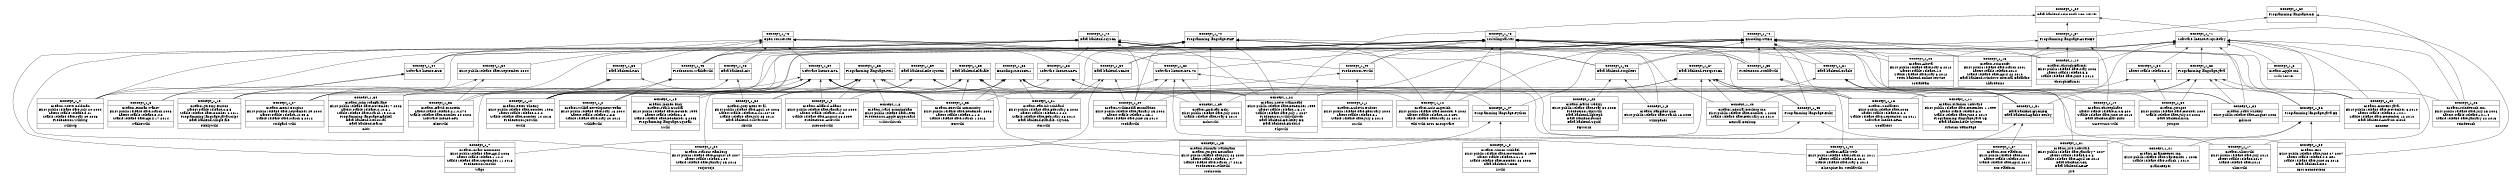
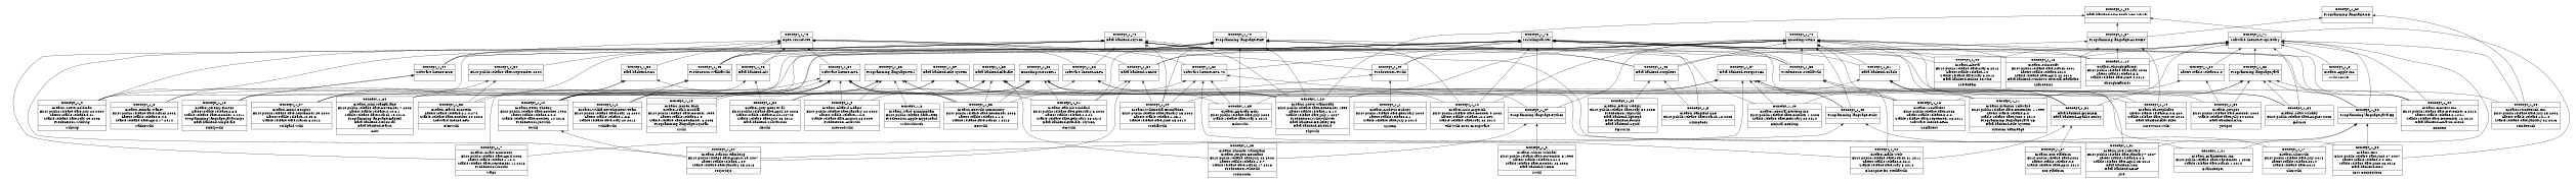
  digraph {
    rankdir=BT
    node [shape=record]
    n1 [label="{Concept_1_36|Creator:David Ornstein\nLatest stable release:2.1.0.274\nStable release date:October 20 2008\nSoftware license:CPL\n|FlexWiki\n}"]
    n2 [label="{Concept_1_50|First public release date:September 2004\n|}"]
    n3 [label="{Concept_1_57|Programming language:ASP.NET\n|}"]
    n4 [label="{Concept_1_59|Data backend:File system\n|}"]
    n5 [label="{Concept_1_11|Creator:Traction Software\nFirst public release date:December 1 1999\nLatest stable release:6.0\nStable release date:June 2 2014\nProgramming language:Java SE\nData backend:File System\n|Traction TeamPage\n}"]
    n6 [label="{Concept_1_61|Data backend:Oracle\n|}"]
    n7 [label="{Concept_1_63|Data backend:Flat-file\n|}"]
    n8 [label="{Concept_1_68|Programming language:Java\n|}"]
    n9 [label="{Concept_1_71|Software license:Proprietary\n|}"]
    n10 [label="{Concept_1_41|Creator:BrainKeeper Inc.\nFirst public release date:September 1 2005\nStable release date:March 1 2010\n|BrainKeeper\n}"]
    n11 [label="{Concept_1_56|Programming language:Java EE\n|}"]
    n12 [label="{Concept_1_72|Data backend:MySQL\n|}"]
    n13 [label="{Concept_1_40|Creator:Central Desktop Inc.\nFirst public release date:October 1 2005\nStable release date:February 22 2010\n|Central Desktop\n}"]
    n14 [label="{Concept_1_52|Latest stable release:2.0\n|}"]
    n15 [label="{Concept_1_67|Data backend:PostgreSQL\n|}"]
    n16 [label="{Concept_1_70|Programming language:PHP\n|}"]
    n17 [label="{Concept_1_4|Creator:Steve Goldman\nFirst public release date:July 20 2004\nLatest stable release:5.01\nStable release date:May 29 2008\nPredecessor:Wikiwig\n|Wikiwig\n}"]
    n18 [label="{Concept_1_69|Software license:GPL\n|}"]
    n19 [label="{Concept_1_75|Multilingual:Yes\n|}"]
    n20 [label="{Concept_1_33|Creator:IBM\nFirst public release date:June 27 2007\nLatest stable release:4.5 CR1\nStable release date:June 26 2013\nData backend:DB2\n|IBM Connections\n}"]
    n21 [label="{Concept_1_64|Data backend:Microsoft SQL Server\n|}"]
    n22 [label="{Concept_1_31|Creator:Jive Software\nFirst public release date:January 7 2007\nLatest stable release:5.0.3\nStable release date:April 25 2012\nData backend:SQL\nData backend:LDAP\n|Jive\n}"]
    n23 [label="{Concept_1_66|Encoding:ISO8859-1\n|}"]
    n24 [label="{Concept_1_74|Encoding:UTF-8\n|}"]
    n25 [label="{Concept_1_5|Creator:Tangient LLC\nFirst public release date:March 18 2005\n|Wikispaces\n}"]
    n26 [label="{Concept_1_46|Data backend:MogileFS\n|}"]
    n27 [label="{Concept_1_9|Creator:Clifford Adams\nFirst public release date:January 22 2000\nLatest stable release:1.0.5\nStable release date:August 28 2009\nPredecessor:AtisWiki\n|UseModWiki\n}"]
    n28 [label="{Concept_1_65|Programming language:Perl\n|}"]
    n29 [label="{Concept_1_13|Creator:Jeremy Ruston\nLatest stable release:2.6.5\nStable release date:October 6 2011\nProgramming language:JavaScript\nData backend:Single file\n|TiddlyWiki\n}"]
    n30 [label="{Concept_1_44|Software license:BSD\n|}"]
    n31 [label="{Concept_1_30|Creator:JotSpot\nFirst public release date:October 2004\nStable release date:July 24 2006\nData backend:XML\n|JotSpot\n}"]
    n32 [label="{Concept_1_7|Creator:Grass Commons\nFirst public release date:April 2006\nLatest stable release:1.12.0\nStable release date:September 11 2013\nPredecessor:Instiki\n|Wagn\n}"]
    n33 [label="{Concept_1_45|Programming language:Ruby\n|}"]
    n34 [label="{Concept_1_16|Creator:Socialtext\nFirst public release date:2003\nLatest stable release:5.0.0\nStable release date:September 28 2011\nSoftware license:CPAL\n|Socialtext\n}"]
    n35 [label="{Concept_1_24|Creator:Marcus Ramberg\nFirst public release date:August 29 2007\nLatest stable release:1.09\nStable release date:January 25 2013\n|MojoMojo\n}"]
    n36 [label="{Concept_1_54|Data backend:SQLite\n|}"]
-   n37 [label="{Concept_1_28|Creator:Altova\nFirst public release date:May 6 2012\nLatest stable release:1.0\nStable release date:May 6 2012\nPeter backend:Online service\n|MetaTeam\n}"]
+   n37 [label="{Concept_1_28|Creator:Altova\nFirst public release date:May 6 2012\nLatest stable release:1.0\nStable release date:May 6 2012\nData backend:Online service\n|MetaTeam\n}"]
    n38 [label="{Concept_1_27|Creator:Henri Bergius\nFirst public release date:September 29 2004\nLatest stable release:10.05.6\nStable release date:March 6 2012\n|Midgard Wiki\n}"]
    n39 [label="{Concept_1_55|Data backend:RCS\n|}"]
    n40 [label="{Concept_1_58|Software license:LGPL\n|}"]
    n41 [label="{Concept_1_34|Creator:John MacFarlane\nFirst public release date:November 7 2008\nLatest stable release:4.10.3.1\nStable release date:March 19 2013\nProgramming language:Haskell\nData backend:Mercurial\nData backend:Darcs\n|Gitit\n}"]
    n42 [label="{Concept_1_48|Data backend:Git\n|}"]
    n43 [label="{Concept_1_18|Creator:Microsoft\nFirst public release date:March 2001\nLatest stable release:2010\nStable release date:April 22 2010\nData backend:Windows Internal Database\n|SharePoint\n}"]
    n44 [label="{Concept_1_42|Creator:Hallo Welt\nFirst public release date:March 31 2011\nLatest stable release:2.22.2\nStable release date:May 8 2014\n|BlueSpice for MediaWiki\n}"]
    n45 [label="{Concept_1_53|Predecessor:MediaWiki\n|}"]
    n46 [label="{Concept_1_62|Software license:GPL v2\n|}"]
    n47 [label="{Concept_1_35|Creator:Foswiki community\nFirst public release date:December 2008\nLatest stable release:1.1.8\nStable release date:March 1 2013\n|Foswiki\n}"]
    n48 [label="{Concept_1_49|Predecessor:TWiki\n|}"]
    n49 [label="{Concept_1_14|Creator:ThoughtFarmer\nFirst public release date:May 2006\nLatest stable release:5.5\nStable release date:June 4 2012\n|ThoughtFarmer\n}"]
    n50 [label="{Concept_1_2|Creator:Wikka Development Team\nFirst public release date:May 16 2004\nLatest stable release:1.3.3\nStable release date:May 20 2012\n|WikkaWiki\n}"]
    n51 [label="{Concept_1_43|Predecessor:WakkaWiki\n|}"]
    n52 [label="{Concept_1_8|Creator:Roman Ivanov\nFirst public release date:March 2003\nLatest stable release:5.4.0\nStable release date:April 17 2014\n|WackoWiki\n}"]
    n53 [label="{Concept_1_17|Creator:SlimWiki\nFirst public release date:July 2014\nLatest stable release:2014\nStable release date:2014\n|SlimWiki\n}"]
    n54 [label="{Concept_1_23|Creator:David Weekly\nFirst public release date:May 30 2005\nPredecessor:TipiWiki\nData backend:lighttpd\nData backend:Pound\nData backend:Squid\n|PBworks\n}"]
    n55 [label="{Concept_1_29|Creator:Wikimedia Foundation\nFirst public release date:January 25 2002\nLatest stable release:1.23.1\nStable release date:June 25 2014\n|MediaWiki\n}"]
    n56 [label="{Concept_1_21|Creator:Patrick Michaud\nFirst public release date:February 6 2002\nLatest stable release:2.2.62\nStable release date:February 28 2014\nData backend:Flat-file. MySQL\n|PmWiki\n}"]
    n57 [label="{Concept_1_15|Creator:Jochen Rick\nCreator:Mark Guzdial\nFirst public release date:October 1999\nLatest stable release:1.5\nStable release date:December 6 2005\nProgramming language:Squeak\n|Swiki\n}"]
    n58 [label="{Concept_1_38|Creator:Matt Wiseley\nFirst public release date:August 2003\n|EditMe\n}"]
    n59 [label="{Concept_1_3|Creator:Ward Cunningham\nFirst public release date:1995\nPredecessor:Apple HyperCard\n|WikiWikiWeb\n}"]
-   n60 [label="{Concept_1_20|Creator:Qontext Java.\nFirst public release date:November 6 2010\nLatest stable release:0.144.1\nStable release date:December 12 2010\nData backend:Amazon Cloud\n|Qontext\n}"]
+   n60 [label="{Concept_1_20|Creator:Qontext Inc.\nFirst public release date:November 6 2010\nLatest stable release:0.144.1\nStable release date:December 12 2010\nData backend:Amazon Cloud\n|Qontext\n}"]
    n61 [label="{Concept_1_19|Creator:Threeplicate\nLatest stable release:3.0.5.600\nStable release date:June 29 2013\nData backend:Flat Files\n|Screwturn Wiki\n}"]
    n62 [label="{Concept_1_32|Creator:Joey Hess et al.\nFirst public release date:April 29 2006\nLatest stable release:3.20120725\nStable release date:July 25 2012\nData backend:Subversion\n|Ikiwiki\n}"]
    n63 [label="{Concept_1_26|Creator:MindTouch Inc.\nFirst public release date:July 25 2006\nLatest stable release:10.1.4\nStable release date:January 22 2013\n|MindTouch\n}"]
    n64 [label="{Concept_1_60|Programming language:C#\n|}"]
    n65 [label="{Concept_1_39|Creator:Andreas Gohr\nFirst public release date:July 2004\nStable release date:May 5 2014\n|DokuWiki\n}"]
    n66 [label="{Concept_1_22|Creator:Steve Wainstead\nFirst public release date:December 1999\nLatest stable release:1.3.14\nStable release date:July 1 2007\nPredecessor:WikiWikiWeb\nData backend:Berkeley DB\nData backend:Firebird\n|PhpWiki\n}"]
    n67 [label="{Concept_1_6|Creator:Apple Inc.\n|Wiki Server\n}"]
    n68 [label="{Concept_1_12|Creator:Luis Argerich\nFirst public release date:October 9 2002\nLatest stable release:12.2 LTS\nStable release date:May 22 2014\n|Tiki Wiki CMS Groupware\n}"]
    n69 [label="{Concept_1_0|Creator:Simon Michael\nFirst public release date:November 5 1999\nLatest stable release:0.61.0\nStable release date:October 28 2008\nData backend:ZODB\n|ZWiki\n}"]
    n70 [label="{Concept_1_47|Programming language:Python\n|}"]
    n71 [label="{Concept_1_10|Creator:Peter Thoeny\nFirst public release date:October 1998\nLatest stable release:6.0.0\nStable release date:October 14 2013\nPredecessor:JosWiki\n|TWiki\n}"]
-   n72 [label="{Concept_1_1|Creator:Ludovic Dubost\nFirst public release date:February 2004\nLatest stable release:6.1\nStable release date:July 8 2014\n|XWiki\n}"]
+   n72 [label="{Concept_1_1|Creator:Ludovic Dubost\nFirst public release date:February 2004\nLatest stable release:6.1\nStable release date:July 8 2014\n|System\n}"]
    n73 [label="{Concept_1_51|Data backend:HSQLDB\nData backend:Apache Derby\n|}"]
    n74 [label="{Concept_1_25|Creator:Thomas Waldmann\nCreator:Jürgen Hermann\nFirst public release date:July 28 2000\nLatest stable release:1.9.7\nStable release date:March 17 2013\nPredecessor:PikiPiki\n|MoinMoin\n}"]
    n75 [label="{Concept_1_37|Creator:eXo Platform\nFirst public release date:2002\nLatest stable release:4.0\nStable release date:April 2014\n|eXo Platform\n}"]
    n76 [label="{Concept_1_73|Open source:Yes\n|}"]
    subgraph sub_1 {
      label=1
      n1
      n2
      n3
      n4
      n5
      n6
      n7
      n8
      n9
      n10
      n11
      n12
      n13
      n14
      n15
      n16
      n17
      n18
      n19
      n20
      n21
      n22
      n23
      n24
      n25
      n26
      n27
      n28
      n29
      n30
      n31
      n32
      n33
      n34
      n35
      n36
      n37
      n38
      n39
      n40
      n41
      n42
      n43
      n44
      n45
      n46
      n47
      n48
      n49
      n50
      n51
      n52
      n53
      n54
      n55
      n56
      n57
      n58
      n59
      n60
      n61
      n62
      n63
      n64
      n65
      n66
      n67
      n68
      n69
      n70
      n71
      n72
      n73
      n74
      n75
      n76
    }
    n1 -> n2
    n1 -> n3
    n1 -> n4
    n2 -> n76
    n3 -> n21
    n3 -> n64
    n5 -> n6
    n5 -> n7
    n5 -> n8
    n6 -> n19
    n6 -> n24
    n8 -> n9
    n10 -> n11
    n10 -> n12
    n11 -> n8
    n11 -> n9
    n11 -> n19
    n13 -> n14
    n13 -> n15
    n13 -> n16
    n14 -> n9
    n17 -> n12
    n17 -> n16
    n17 -> n18
    n17 -> n19
    n18 -> n76
    n20 -> n6
    n20 -> n11
    n20 -> n21
    n22 -> n11
    n22 -> n23
    n22 -> n24
    n25 -> n19
    n25 -> n26
    n26 -> n9
    n26 -> n12
    n26 -> n16
    n26 -> n24
    n27 -> n7
    n27 -> n18
    n27 -> n28
    n29 -> n2
    n29 -> n24
    n29 -> n30
    n30 -> n12
    n30 -> n19
    n30 -> n76
    n31 -> n4
    n31 -> n8
    n31 -> n14
    n32 -> n12
    n32 -> n18
    n32 -> n33
    n33 -> n15
    n33 -> n19
    n33 -> n24
    n34 -> n9
    n34 -> n15
    n34 -> n24
    n34 -> n28
    n35 -> n12
    n35 -> n15
-   n35 -> n28
+   n35 -> n71
    n35 -> n36
    n36 -> n19
    n36 -> n24
    n36 -> n76
    n37 -> n9
    n37 -> n19
    n37 -> n24
    n38 -> n16
    n38 -> n39
    n38 -> n40
    n39 -> n76
    n40 -> n12
    n40 -> n76
    n41 -> n18
    n41 -> n24
    n41 -> n42
    n42 -> n19
    n42 -> n76
    n43 -> n3
    n43 -> n9
    n43 -> n19
    n43 -> n24
    n44 -> n45
    n44 -> n46
    n44 -> n73
    n45 -> n12
    n45 -> n16
    n45 -> n19
    n45 -> n24
    n46 -> n19
    n46 -> n76
    n47 -> n7
    n47 -> n18
    n47 -> n23
    n47 -> n28
    n47 -> n39
    n47 -> n48
    n48 -> n19
    n48 -> n24
    n48 -> n76
    n49 -> n3
    n49 -> n9
    n49 -> n19
    n49 -> n24
    n50 -> n18
    n50 -> n23
    n50 -> n51
    n51 -> n12
    n51 -> n16
    n51 -> n19
    n51 -> n76
    n52 -> n30
    n52 -> n51
    n53 -> n9
    n53 -> n33
    n54 -> n26
    n55 -> n12
    n55 -> n15
    n55 -> n16
    n55 -> n36
    n55 -> n46
    n56 -> n16
    n56 -> n18
    n56 -> n23
    n56 -> n36
    n57 -> n4
    n57 -> n18
    n58 -> n8
    n58 -> n9
    n58 -> n12
    n58 -> n23
    n59 -> n28
    n60 -> n8
    n60 -> n9
    n60 -> n19
    n60 -> n24
    n61 -> n3
    n61 -> n24
    n61 -> n46
    n62 -> n28
    n62 -> n42
    n62 -> n46
    n63 -> n9
    n63 -> n45
    n63 -> n64
    n65 -> n4
    n65 -> n16
    n65 -> n24
    n65 -> n46
    n66 -> n6
    n66 -> n7
    n66 -> n12
    n66 -> n15
    n66 -> n16
    n66 -> n18
    n66 -> n21
    n66 -> n23
    n67 -> n9
    n68 -> n16
    n68 -> n19
    n68 -> n24
    n68 -> n40
    n69 -> n70
    n70 -> n18
    n70 -> n19
    n70 -> n24
    n71 -> n7
    n71 -> n18
    n71 -> n19
    n71 -> n23
    n71 -> n24
    n71 -> n28
    n71 -> n39
    n72 -> n48
    n73 -> n6
    n73 -> n8
    n73 -> n15
    n73 -> n40
    n74 -> n7
    n74 -> n70
    n75 -> n73
  }
